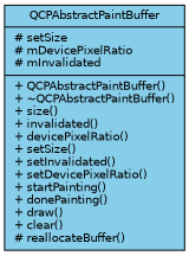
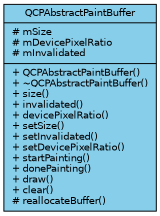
  digraph {
-   n1 [color=black fillcolor=skyblue fontcolor=black fontname=Helvetica fontsize=10 height=0.2 label="{QCPAbstractPaintBuffer\n|# setSize\l# mDevicePixelRatio\l# mInvalidated\l|+ QCPAbstractPaintBuffer()\l+ ~QCPAbstractPaintBuffer()\l+ size()\l+ invalidated()\l+ devicePixelRatio()\l+ setSize()\l+ setInvalidated()\l+ setDevicePixelRatio()\l+ startPainting()\l+ donePainting()\l+ draw()\l+ clear()\l# reallocateBuffer()\l}" shape=record style=filled width=0.4]
+   n1 [color=black fillcolor=skyblue fontcolor=black fontname=Helvetica fontsize=10 height=0.2 label="{QCPAbstractPaintBuffer\n|# mSize\l# mDevicePixelRatio\l# mInvalidated\l|+ QCPAbstractPaintBuffer()\l+ ~QCPAbstractPaintBuffer()\l+ size()\l+ invalidated()\l+ devicePixelRatio()\l+ setSize()\l+ setInvalidated()\l+ setDevicePixelRatio()\l+ startPainting()\l+ donePainting()\l+ draw()\l+ clear()\l# reallocateBuffer()\l}" shape=record style=filled width=0.4]
  }
